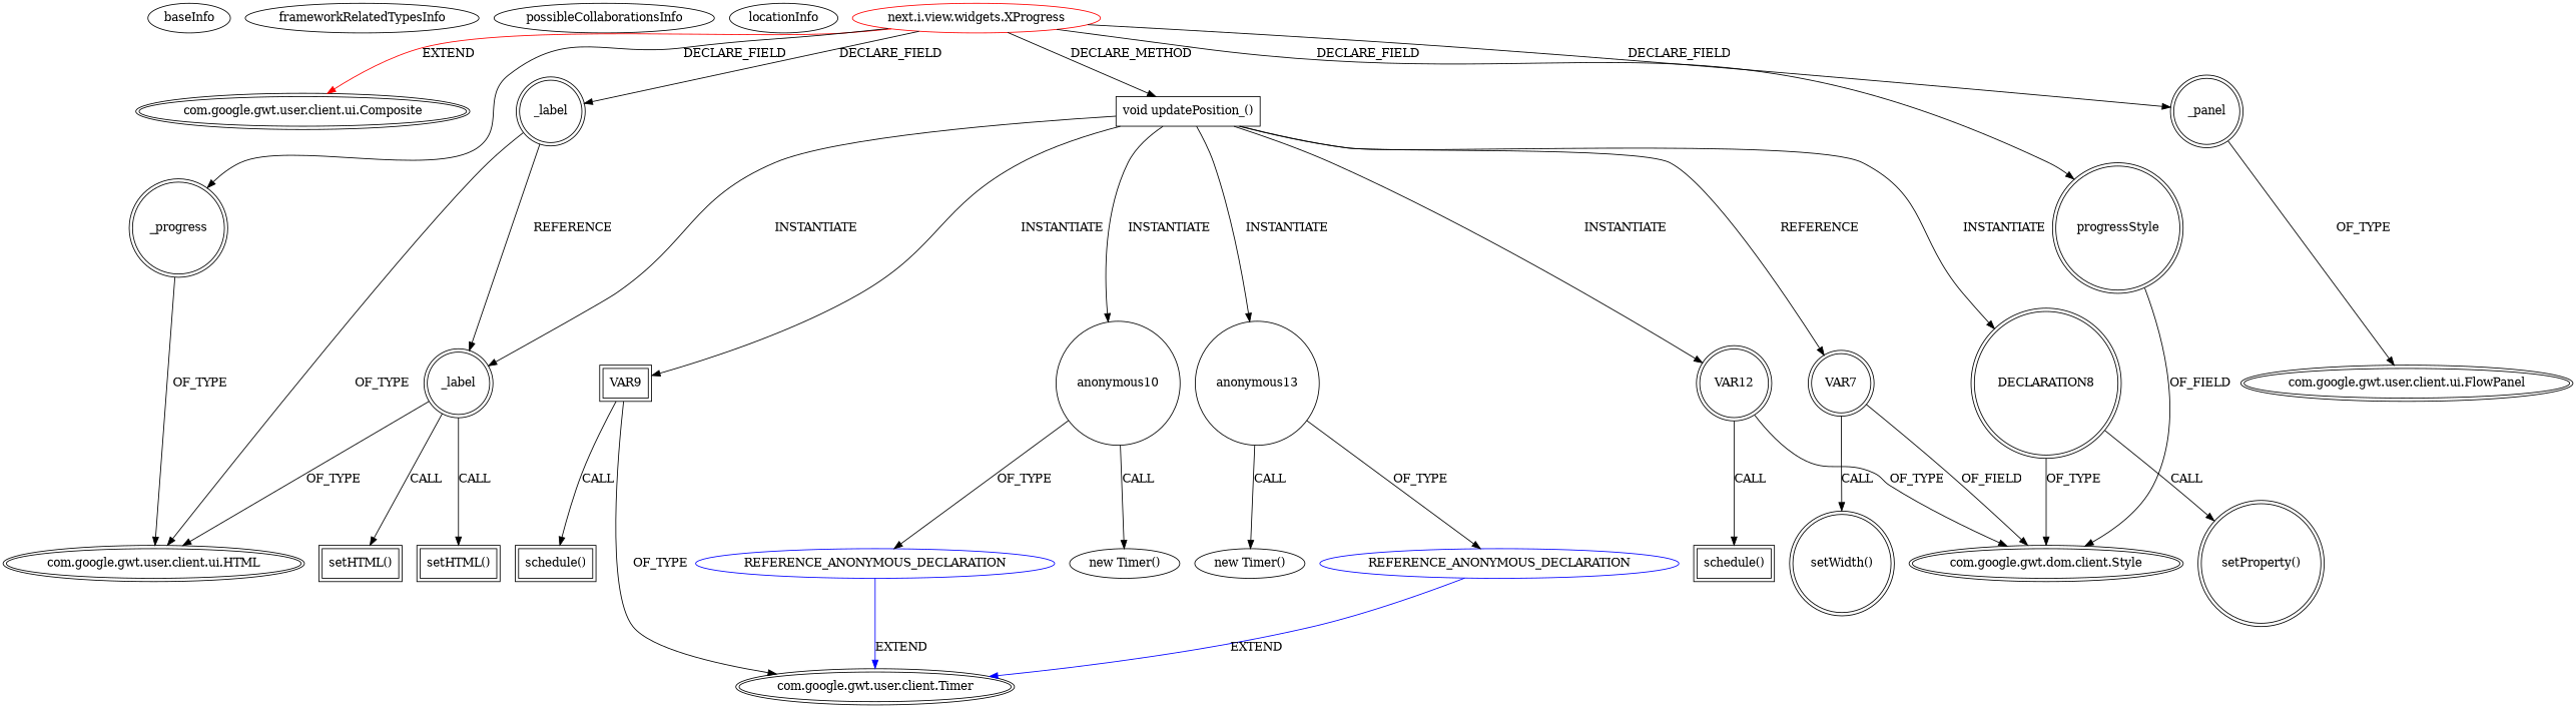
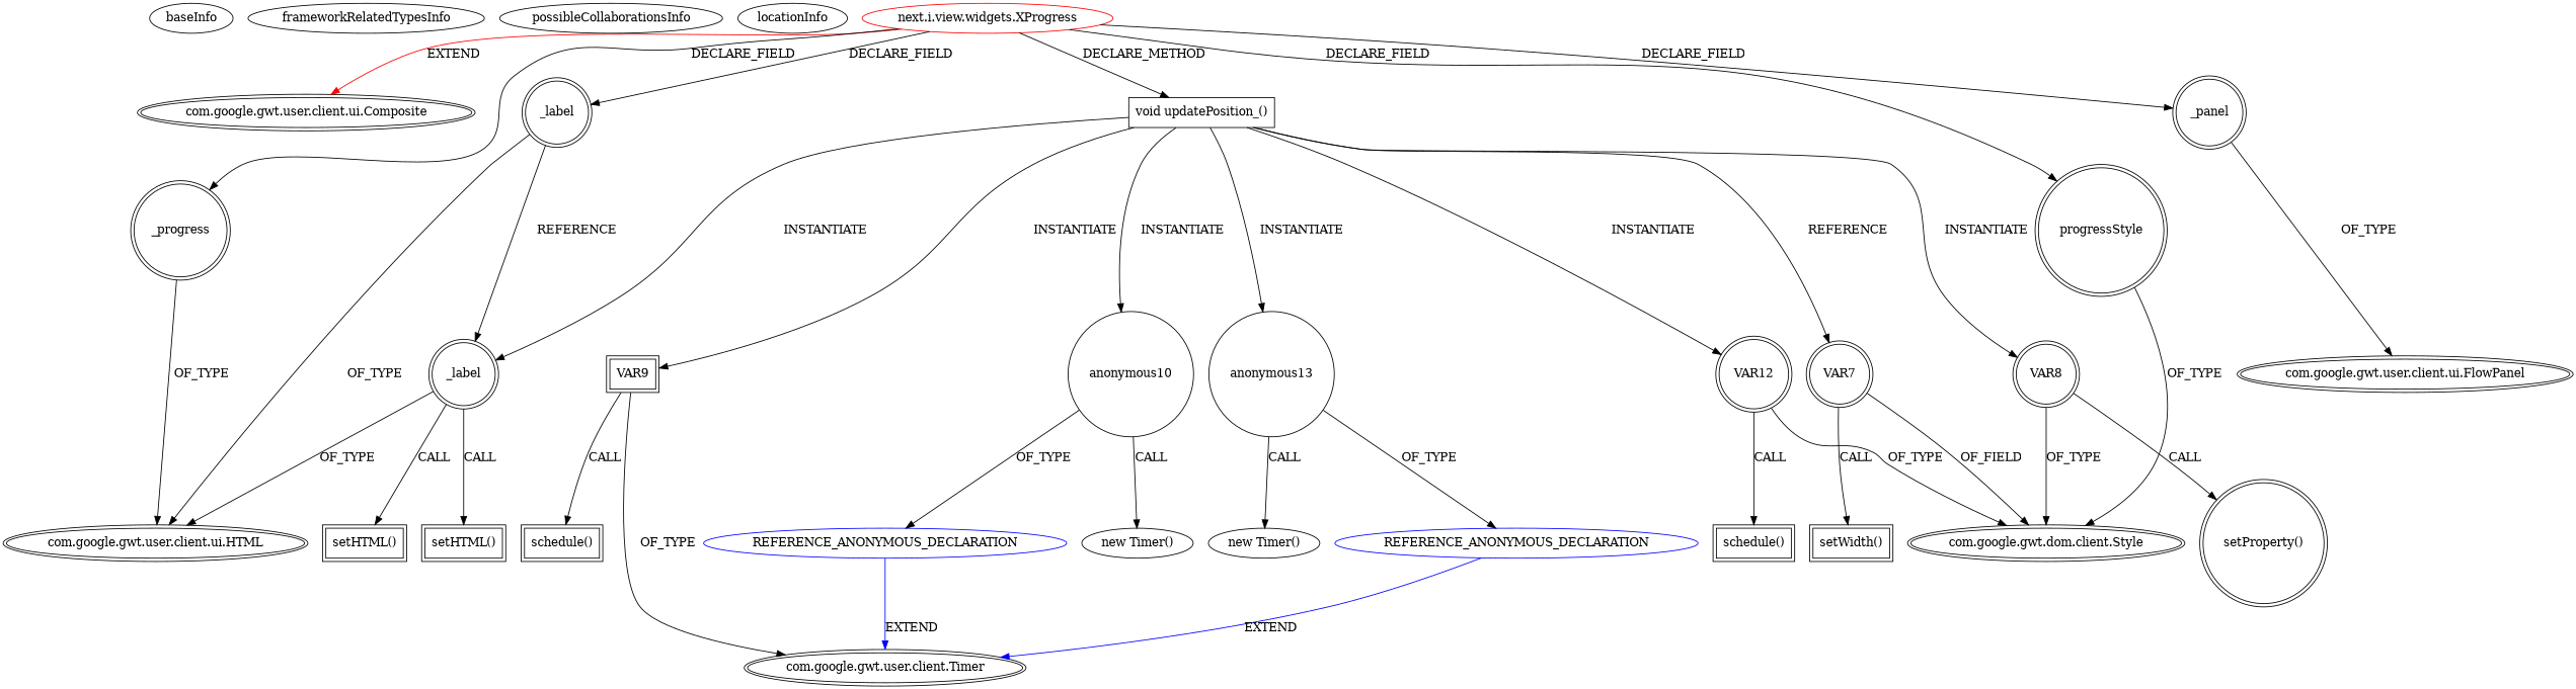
  digraph {
    node [isFrameworkType=true vertexType=VARIABLE_EXPRESION peripheries=2]
    baseInfo [category=extension_graph graphId=4209 isAnonymous=false possibleRelation=true isFrameworkType="" vertexType="" peripheries=""]
    frameworkRelatedTypesInfo [0="com.google.gwt.user.client.ui.Composite" isFrameworkType="" vertexType="" peripheries=""]
    possibleCollaborationsInfo [0="4209~CLIENT_METHOD_DECLARATION-INSTANTIATION-~com.google.gwt.user.client.ui.Composite ~com.google.gwt.user.client.Timer ~false~true" isFrameworkType="" vertexType="" peripheries=""]
    locationInfo [contextSignature=XProgress filePath="/nextinterfaces-next/next-master/src/next/i/view/widgets/XProgress.java" graphId=4209 projectName="nextinterfaces-next" isFrameworkType="" vertexType="" peripheries=""]
    n5 [color=red isFrameworkType=false label="next.i.view.widgets.XProgress" vertexType=ROOT_CLIENT_CLASS_DECLARATION peripheries=""]
    n6 [label="com.google.gwt.user.client.ui.Composite" vertexType=FRAMEWORK_CLASS_TYPE]
    n7 [label=_label shape=circle vertexType=FIELD_DECLARATION]
    n8 [label=_panel shape=circle vertexType=FIELD_DECLARATION]
    n9 [label=_progress shape=circle vertexType=FIELD_DECLARATION]
    n10 [label=progressStyle shape=circle vertexType=FIELD_DECLARATION]
    n11 [isFrameworkType=false label="void updatePosition_()" shape=box vertexType=CLIENT_METHOD_DECLARATION peripheries=""]
    n12 [label="com.google.gwt.user.client.ui.HTML" vertexType=FRAMEWORK_CLASS_TYPE]
    n13 [label=_label shape=circle]
    n14 [label="com.google.gwt.user.client.ui.FlowPanel" vertexType=FRAMEWORK_CLASS_TYPE]
    n15 [label="com.google.gwt.dom.client.Style" vertexType=FRAMEWORK_CLASS_TYPE]
    n16 [label=VAR7 shape=circle]
-   n17 [label=DECLARATION8 shape=circle]
+   n17 [label=VAR8 shape=circle]
    n18 [label=VAR9 shape=box]
    n19 [isFrameworkType=false label=anonymous10 shape=circle peripheries=""]
    n20 [label=VAR12 shape=circle]
    n21 [isFrameworkType=false label=anonymous13 shape=circle peripheries=""]
    n22 [label="setHTML()" shape=box vertexType=INSIDE_CALL]
    n23 [label="setHTML()" shape=box vertexType=INSIDE_CALL]
-   n24 [label="setWidth()" shape=circle vertexType=INSIDE_CALL]
+   n24 [label="setWidth()" shape=box vertexType=INSIDE_CALL]
    n25 [label="setProperty()" shape=circle vertexType=INSIDE_CALL]
    n26 [label="com.google.gwt.user.client.Timer" vertexType=FRAMEWORK_CLASS_TYPE]
    n27 [label="schedule()" shape=box vertexType=INSIDE_CALL]
    n28 [color=blue isFrameworkType=false label=REFERENCE_ANONYMOUS_DECLARATION vertexType=REFERENCE_ANONYMOUS_DECLARATION peripheries=""]
    n29 [isFrameworkType=false label="new Timer()" vertexType=CONSTRUCTOR_CALL peripheries=""]
    n30 [label="schedule()" shape=box vertexType=INSIDE_CALL]
    n31 [color=blue isFrameworkType=false label=REFERENCE_ANONYMOUS_DECLARATION vertexType=REFERENCE_ANONYMOUS_DECLARATION peripheries=""]
    n32 [isFrameworkType=false label="new Timer()" vertexType=CONSTRUCTOR_CALL peripheries=""]
    n5 -> n6 [color=red label=EXTEND]
    n5 -> n7 [label=DECLARE_FIELD]
    n5 -> n8 [label=DECLARE_FIELD]
    n5 -> n9 [label=DECLARE_FIELD]
    n5 -> n10 [label=DECLARE_FIELD]
    n5 -> n11 [label=DECLARE_METHOD]
    n7 -> n12 [label=OF_TYPE]
    n7 -> n13 [label=REFERENCE]
    n8 -> n14 [label=OF_TYPE]
    n9 -> n12 [label=OF_TYPE]
-   n10 -> n15 [label=OF_FIELD]
+   n10 -> n15 [label=OF_TYPE]
    n11 -> n13 [label=INSTANTIATE]
    n11 -> n16 [label=REFERENCE]
    n11 -> n17 [label=INSTANTIATE]
    n11 -> n18 [label=INSTANTIATE]
    n11 -> n19 [label=INSTANTIATE]
    n11 -> n20 [label=INSTANTIATE]
    n11 -> n21 [label=INSTANTIATE]
    n13 -> n12 [label=OF_TYPE]
    n13 -> n22 [label=CALL]
    n13 -> n23 [label=CALL]
    n16 -> n15 [label=OF_FIELD]
    n16 -> n24 [label=CALL]
    n17 -> n15 [label=OF_TYPE]
    n17 -> n25 [label=CALL]
    n18 -> n26 [label=OF_TYPE]
    n18 -> n27 [label=CALL]
    n19 -> n28 [label=OF_TYPE]
    n19 -> n29 [label=CALL]
    n20 -> n15 [label=OF_TYPE]
    n20 -> n30 [label=CALL]
    n21 -> n31 [label=OF_TYPE]
    n21 -> n32 [label=CALL]
    n28 -> n26 [color=blue label=EXTEND]
    n31 -> n26 [color=blue label=EXTEND]
  }
